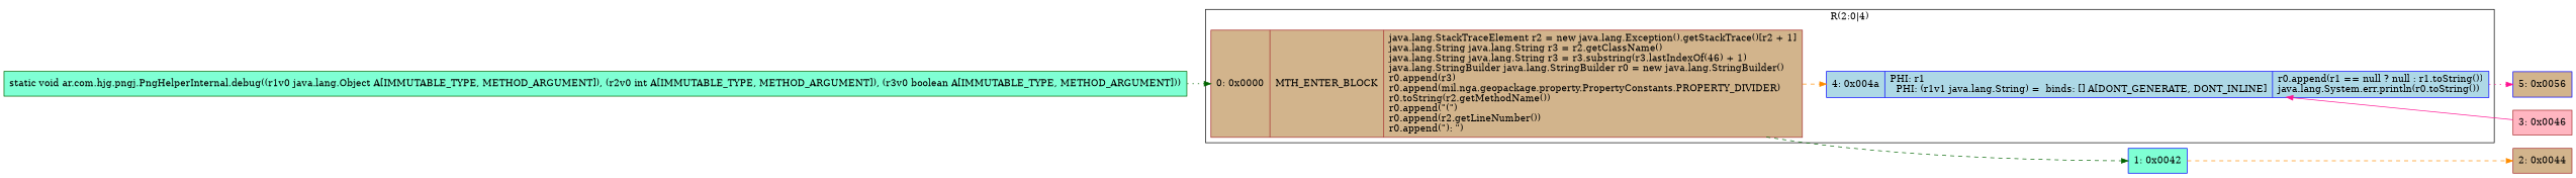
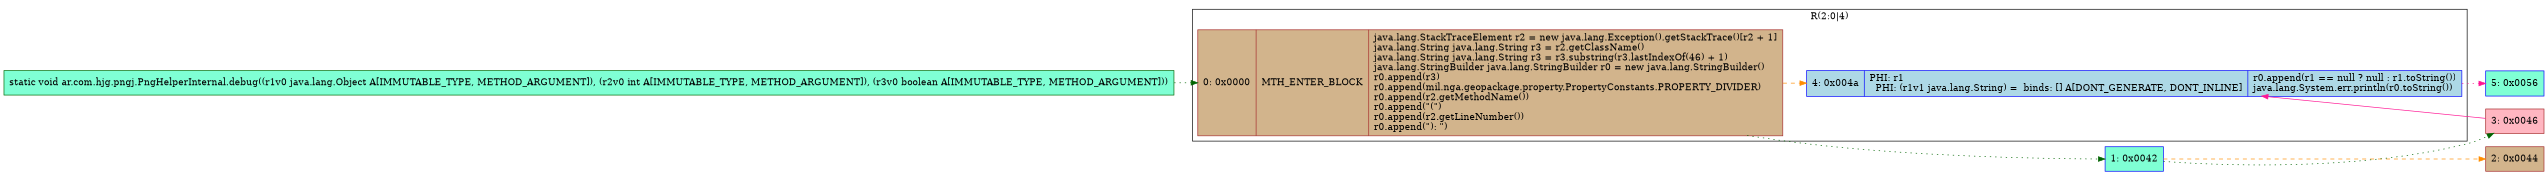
  digraph {
    rankdir=LR
    node [color=brown fillcolor=aquamarine shape=record style=filled]
    edge [color=darkgreen style=dashed]
-   n1 [fillcolor=tan label="{0\:\ 0x0000|MTH_ENTER_BLOCK\l|java.lang.StackTraceElement r2 = new java.lang.Exception().getStackTrace()[r2 + 1]\ljava.lang.String java.lang.String r3 = r2.getClassName()\ljava.lang.String java.lang.String r3 = r3.substring(r3.lastIndexOf(46) + 1)\ljava.lang.StringBuilder java.lang.StringBuilder r0 = new java.lang.StringBuilder()\lr0.append(r3)\lr0.append(mil.nga.geopackage.property.PropertyConstants.PROPERTY_DIVIDER)\lr0.toString(r2.getMethodName())\lr0.append(\"(\")\lr0.append(r2.getLineNumber())\lr0.append(\"): \")\l}"]
+   n1 [fillcolor=tan label="{0\:\ 0x0000|MTH_ENTER_BLOCK\l|java.lang.StackTraceElement r2 = new java.lang.Exception().getStackTrace()[r2 + 1]\ljava.lang.String java.lang.String r3 = r2.getClassName()\ljava.lang.String java.lang.String r3 = r3.substring(r3.lastIndexOf(46) + 1)\ljava.lang.StringBuilder java.lang.StringBuilder r0 = new java.lang.StringBuilder()\lr0.append(r3)\lr0.append(mil.nga.geopackage.property.PropertyConstants.PROPERTY_DIVIDER)\lr0.append(r2.getMethodName())\lr0.append(\"(\")\lr0.append(r2.getLineNumber())\lr0.append(\"): \")\l}"]
    n2 [color=blue fillcolor=lightblue label="{4\:\ 0x004a|PHI: r1 \l  PHI: (r1v1 java.lang.String) =  binds: [] A[DONT_GENERATE, DONT_INLINE]\l|r0.append(r1 == null ? null : r1.toString())\ljava.lang.System.err.println(r0.toString())\l}"]
    n3 [color=blue label="{1\:\ 0x0042}"]
-   n4 [color=blue fillcolor=tan label="{5\:\ 0x0056}"]
+   n4 [color=blue label="{5\:\ 0x0056}"]
    n5 [fillcolor=tan label="{2\:\ 0x0044}"]
    n6 [fillcolor=lightpink label="{3\:\ 0x0046}"]
    n7 [color=darkgreen label="{static void ar.com.hjg.pngj.PngHelperInternal.debug((r1v0 java.lang.Object A[IMMUTABLE_TYPE, METHOD_ARGUMENT]), (r2v0 int A[IMMUTABLE_TYPE, METHOD_ARGUMENT]), (r3v0 boolean A[IMMUTABLE_TYPE, METHOD_ARGUMENT])) }"]
    subgraph cluster_1 {
      label="R(2:0|4)"
      n1
      n2
    }
    n1 -> n2 [color=darkorange]
-   n1 -> n3
+   n1 -> n3 [style=dotted]
    n2 -> n4 [color=deeppink style=dotted]
    n3 -> n5 [color=darkorange]
+   n3 -> n6 [style=dotted]
    n6 -> n2 [color=deeppink style=solid]
    n7 -> n1 [style=dotted]
  }
